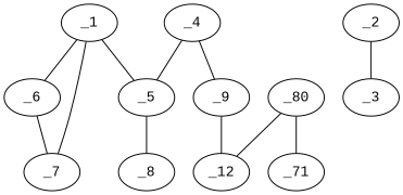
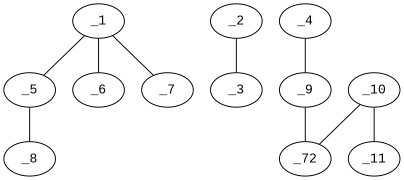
  graph {
    fontname="Liberation Mono"
    node [charge=0 chem=1 fontname="Liberation Mono" symbol="C  " x=4.0878 y=-0.447]
    edge [fontname="Liberation Mono" valence=1]
    _1 [x=3.5]
    _5 [y=0.362]
    _6 [x=2.5]
    _7 [chem=2 symbol="O  " x=2 y=-1.3131]
    _2 [chem=2 symbol="O  " y=-1.256]
    _3 [x=5.0388 y=-0.947]
    _8 [chem=2 symbol="O  " x=3.7788 y=1.3131]
    _4 [x=5.0388 y=0.053]
    _9 [chem=2 symbol="O  " x=5.9899 y=0.362]
-   _11 [chem=4 symbol="N  " x=5.9899 y=-1.256 label=_71]
-   _12 [chem=2 symbol="O  " x=7.5777]
-   _10 [x=6.5777 label=_80]
+   _11 [chem=4 symbol="N  " x=5.9899 y=-1.256]
+   _12 [chem=2 symbol="O  " x=7.5777 label=_72]
+   _10 [x=6.5777]
    _1 -- _5
    _1 -- _6
    _1 -- _7
    _5 -- _8
-   _6 -- _7
    _2 -- _3
-   _4 -- _5
    _4 -- _9
    _9 -- _12
    _10 -- _11
    _10 -- _12 [valence=2]
  }
